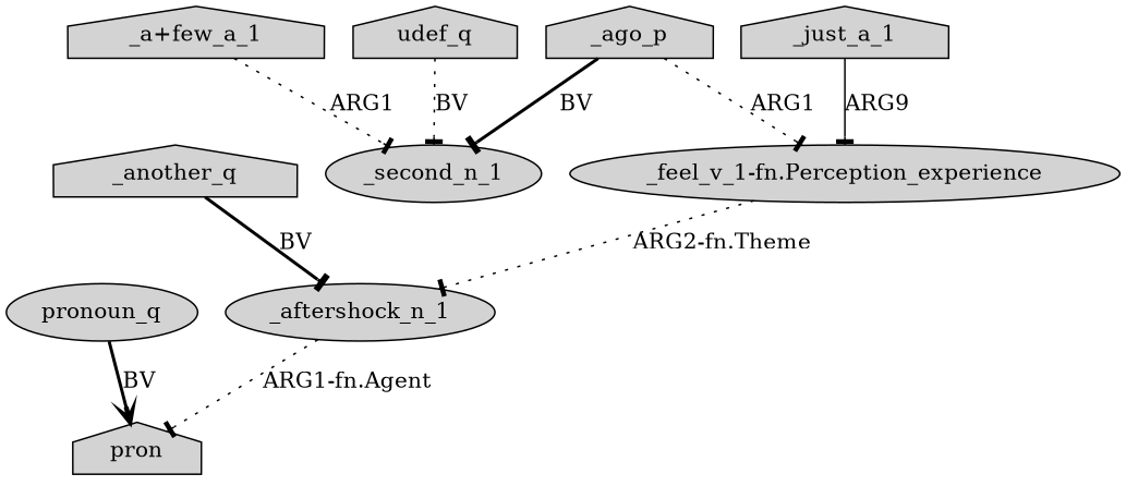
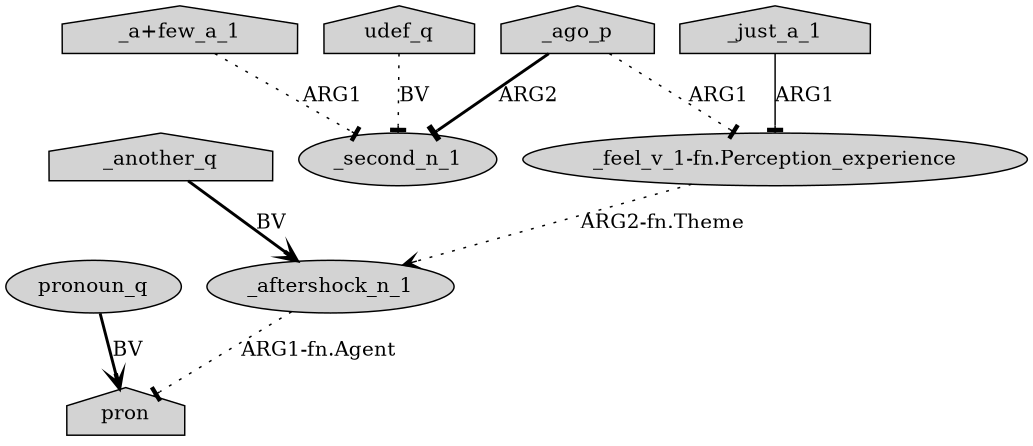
  digraph {
    node [shape=house style=filled]
    edge [arrowhead=tee style=dotted]
    "_feel_v_1-fn.Perception_experience" [shape=ellipse]
    _aftershock_n_1 [shape=ellipse]
    pron
    _second_n_1 [shape=ellipse]
    "_a+few_a_1"
    udef_q
    _ago_p
    _just_a_1
    _another_q
    pronoun_q [shape=ellipse]
-   "_feel_v_1-fn.Perception_experience" -> _aftershock_n_1 [label="ARG2-fn.Theme"]
+   "_feel_v_1-fn.Perception_experience" -> _aftershock_n_1 [arrowhead=vee label="ARG2-fn.Theme"]
    _aftershock_n_1 -> pron [label="ARG1-fn.Agent"]
    "_a+few_a_1" -> _second_n_1 [label=ARG1]
    udef_q -> _second_n_1 [label=BV]
    _ago_p -> "_feel_v_1-fn.Perception_experience" [label=ARG1]
-   _ago_p -> _second_n_1 [label=BV style=bold]
-   _just_a_1 -> "_feel_v_1-fn.Perception_experience" [label=ARG9 style=solid]
-   _another_q -> _aftershock_n_1 [label=BV style=bold]
+   _ago_p -> _second_n_1 [label=ARG2 style=bold]
+   _just_a_1 -> "_feel_v_1-fn.Perception_experience" [label=ARG1 style=solid]
+   _another_q -> _aftershock_n_1 [arrowhead=vee label=BV style=bold]
    pronoun_q -> pron [arrowhead=vee label=BV style=bold]
  }
